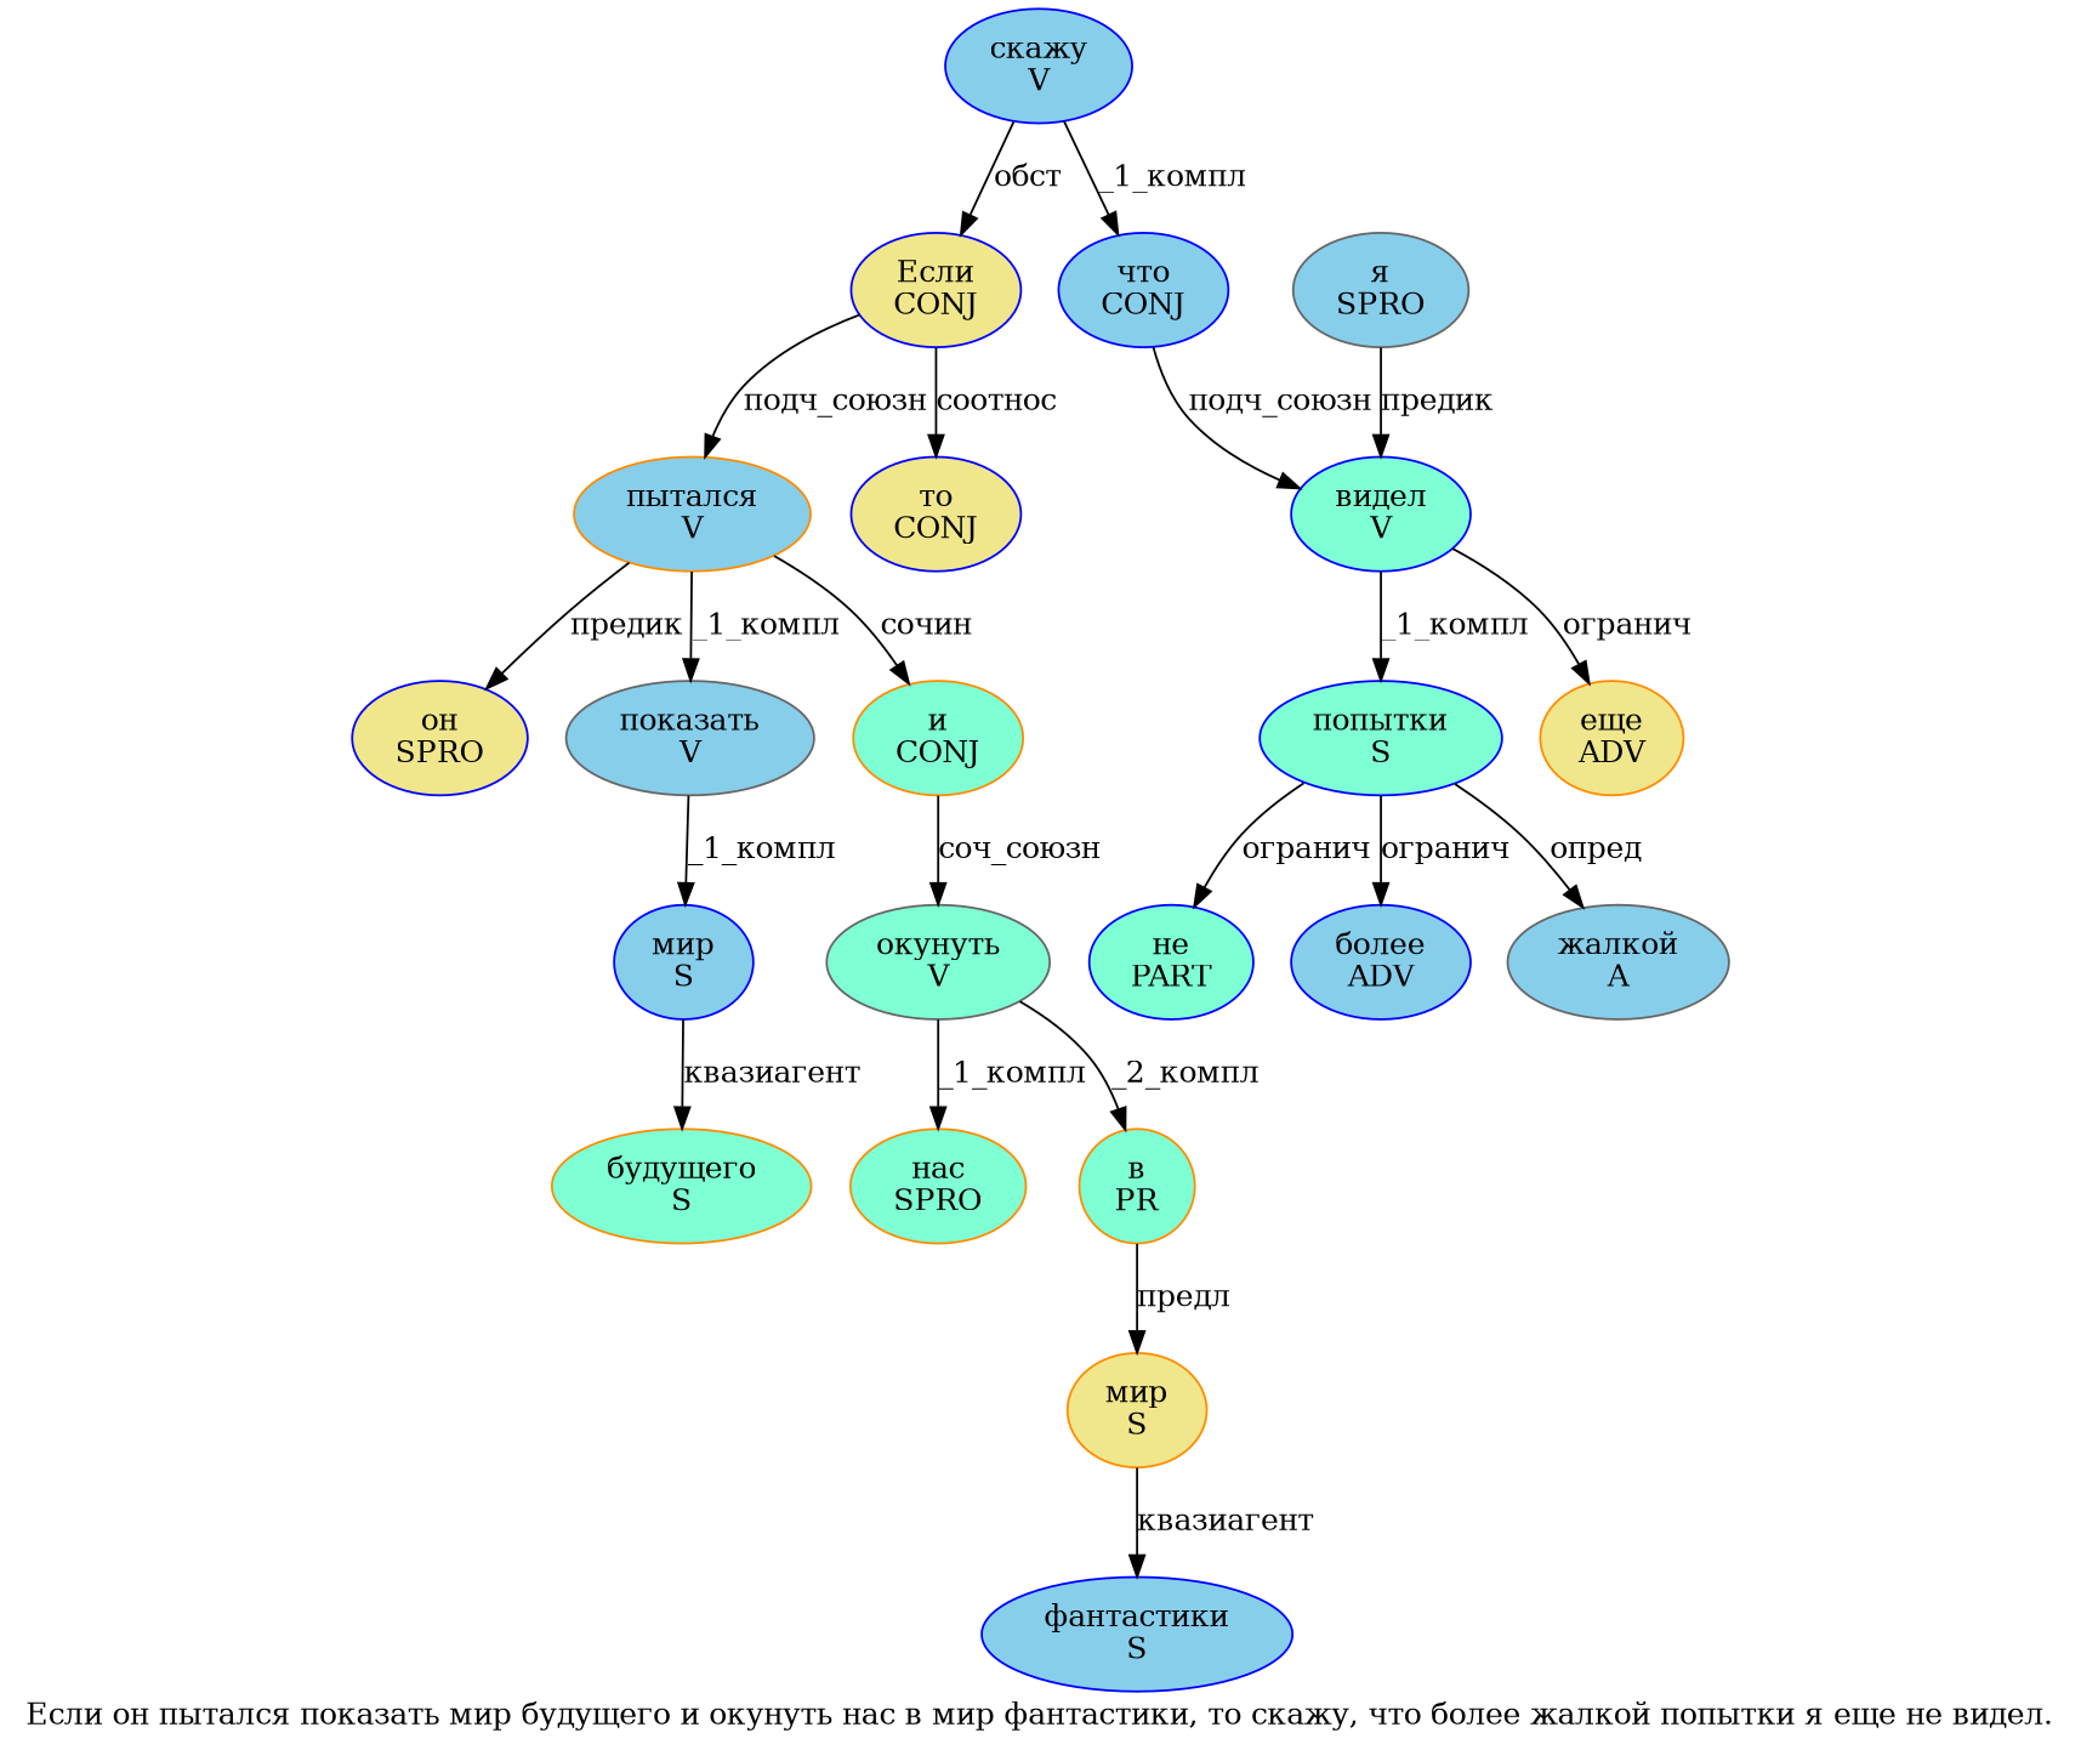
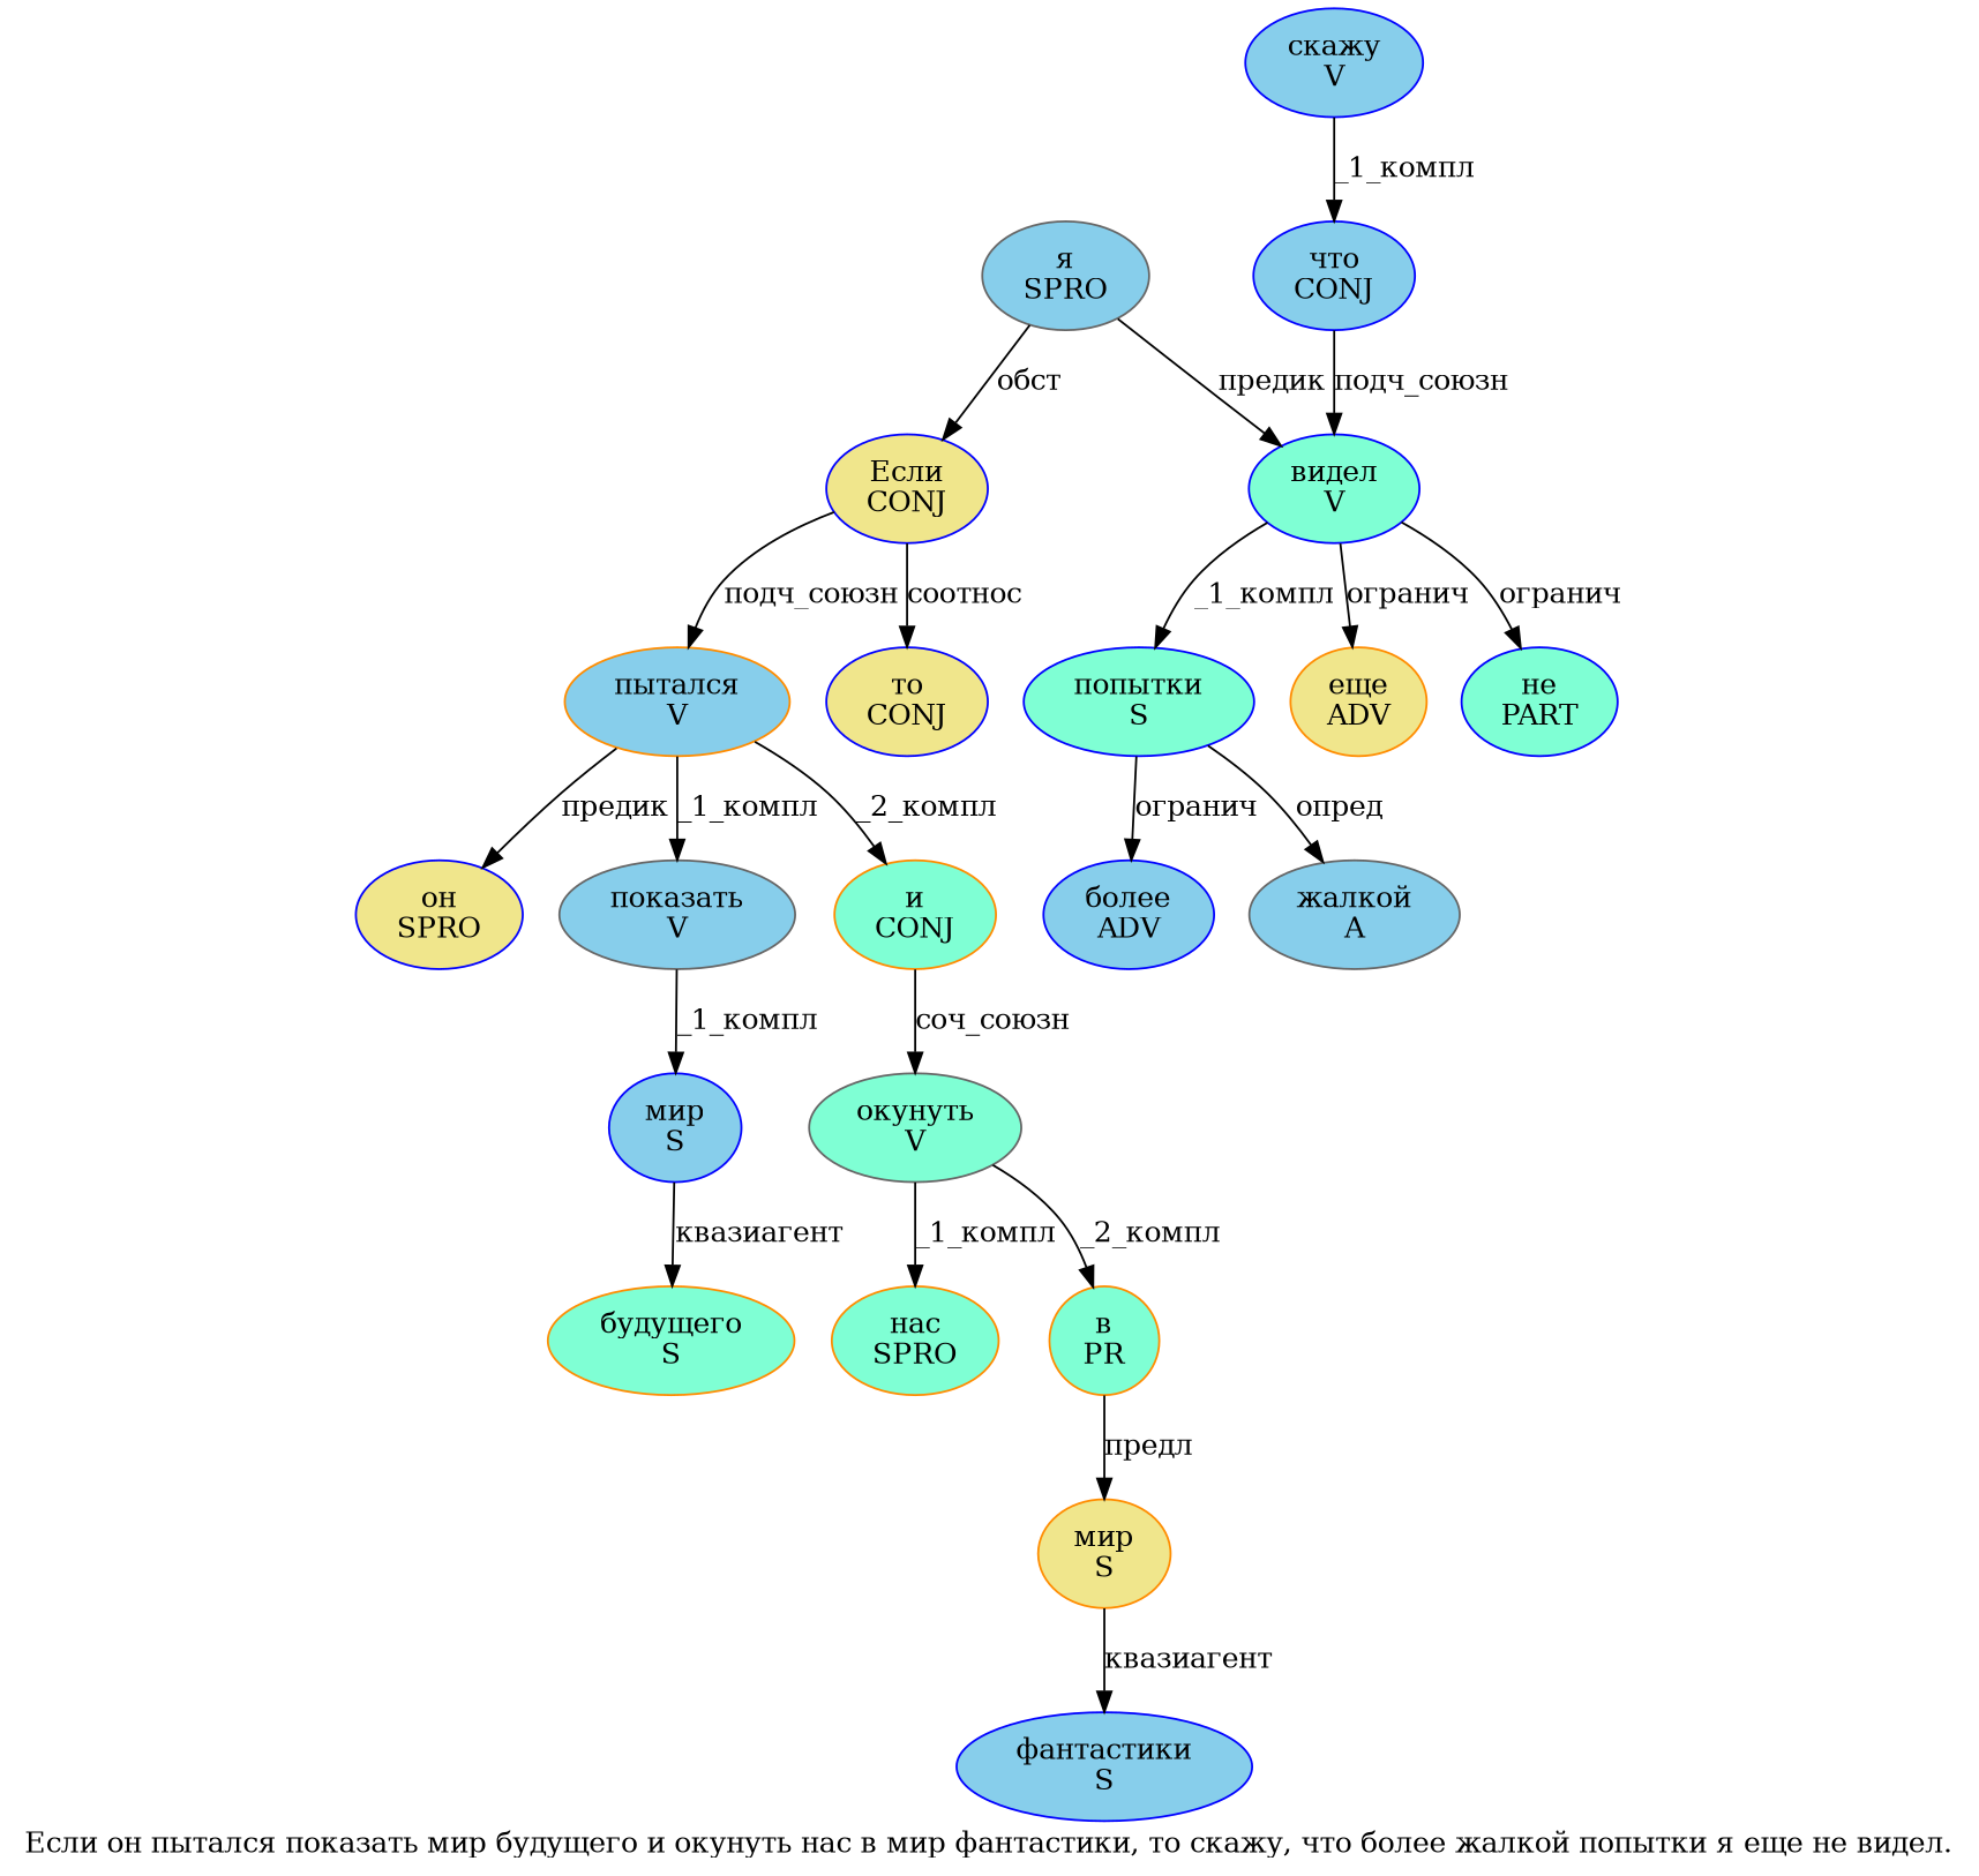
  digraph {
    label="Если он пытался показать мир будущего и окунуть нас в мир фантастики, то скажу, что более жалкой попытки я еще не видел."
    node [color=blue fillcolor=skyblue penwidth=1 shape=ellipse style=filled]
    n1 [fillcolor=khaki label="Если\nCONJ"]
    n2 [color=darkorange label="пытался\nV"]
    n3 [fillcolor=khaki label="то\nCONJ"]
    n4 [fillcolor=khaki label="он\nSPRO"]
    n5 [color=gray40 label="показать\nV"]
    n6 [color=darkorange fillcolor=aquamarine label="и\nCONJ"]
    n7 [label="мир\nS"]
    n8 [color=gray40 fillcolor=aquamarine label="окунуть\nV"]
    n9 [color=darkorange fillcolor=aquamarine label="будущего\nS"]
    n10 [color=darkorange fillcolor=aquamarine label="нас\nSPRO"]
    n11 [color=darkorange fillcolor=aquamarine label="в\nPR"]
    n12 [color=darkorange fillcolor=khaki label="мир\nS"]
    n13 [label="фантастики\nS"]
    n14 [label="скажу\nV"]
    n15 [label="что\nCONJ"]
    n16 [fillcolor=aquamarine label="видел\nV"]
    n17 [fillcolor=aquamarine label="попытки\nS"]
    n18 [color=darkorange fillcolor=khaki label="еще\nADV"]
    n19 [fillcolor=aquamarine label="не\nPART"]
    n20 [label="более\nADV"]
    n21 [color=gray40 label="жалкой\nA"]
    n22 [color=gray40 label="я\nSPRO"]
    n1 -> n2 [label="подч_союзн"]
    n1 -> n3 [label="соотнос"]
    n2 -> n4 [label="предик"]
    n2 -> n5 [label="_1_компл"]
-   n2 -> n6 [label="сочин"]
+   n2 -> n6 [label="_2_компл"]
    n5 -> n7 [label="_1_компл"]
    n6 -> n8 [label="соч_союзн"]
    n7 -> n9 [label="квазиагент"]
    n8 -> n10 [label="_1_компл"]
    n8 -> n11 [label="_2_компл"]
    n11 -> n12 [label="предл"]
    n12 -> n13 [label="квазиагент"]
-   n14 -> n1 [label="обст"]
+   n22 -> n1 [label="обст"]
    n14 -> n15 [label="_1_компл"]
    n15 -> n16 [label="подч_союзн"]
    n16 -> n17 [label="_1_компл"]
    n16 -> n18 [label="огранич"]
-   n17 -> n19 [label="огранич"]
+   n16 -> n19 [label="огранич"]
    n17 -> n20 [label="огранич"]
    n17 -> n21 [label="опред"]
    n22 -> n16 [label="предик"]
  }
